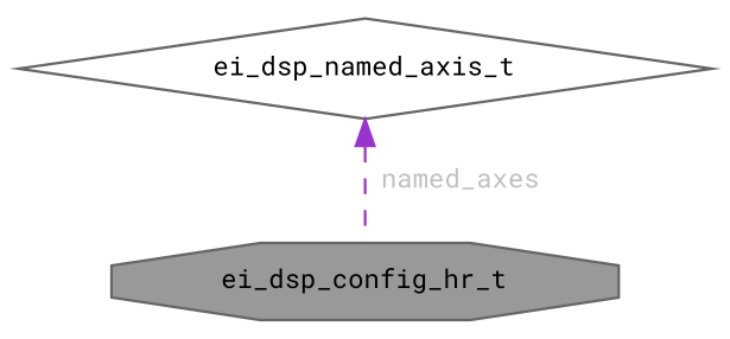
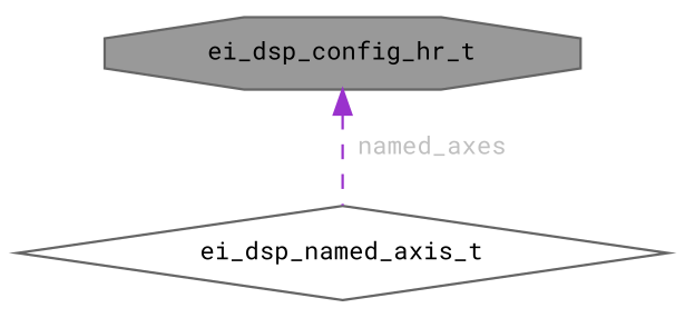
  digraph {
    fontname="Roboto Mono"
    node [color=gray40 fontname="Roboto Mono" fontsize=10 style=filled]
    n1 [fillcolor=grey60 fontcolor=black height=0.2 label=ei_dsp_config_hr_t shape=octagon width=0.4]
    n2 [fillcolor=white height=0.2 label=ei_dsp_named_axis_t shape=diamond width=0.4]
-   n2 -> n1 [color=darkorchid3 dir=back fontcolor=grey fontname="Roboto Mono" fontsize=10 label=" named_axes" labelfontname=Helvetica labelfontsize=10 style=dashed]
+   n1 -> n2 [color=darkorchid3 dir=back fontcolor=grey fontname="Roboto Mono" fontsize=10 label=" named_axes" labelfontname=Helvetica labelfontsize=10 style=dashed]
  }
